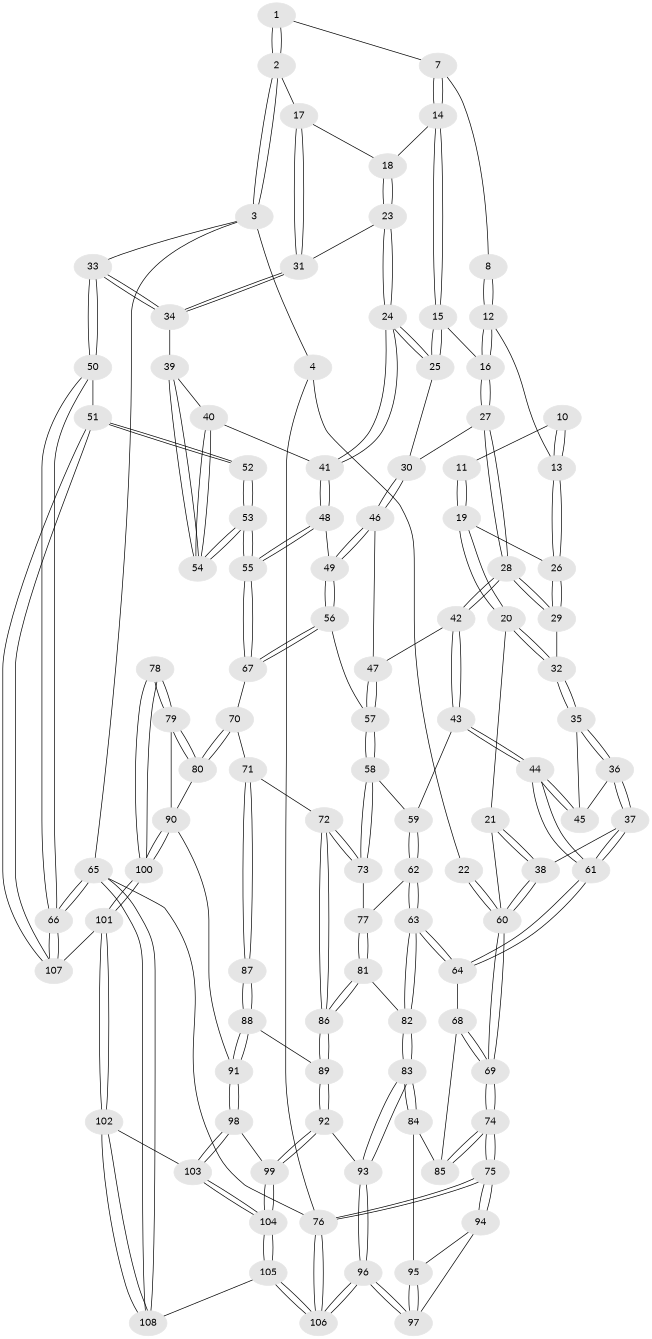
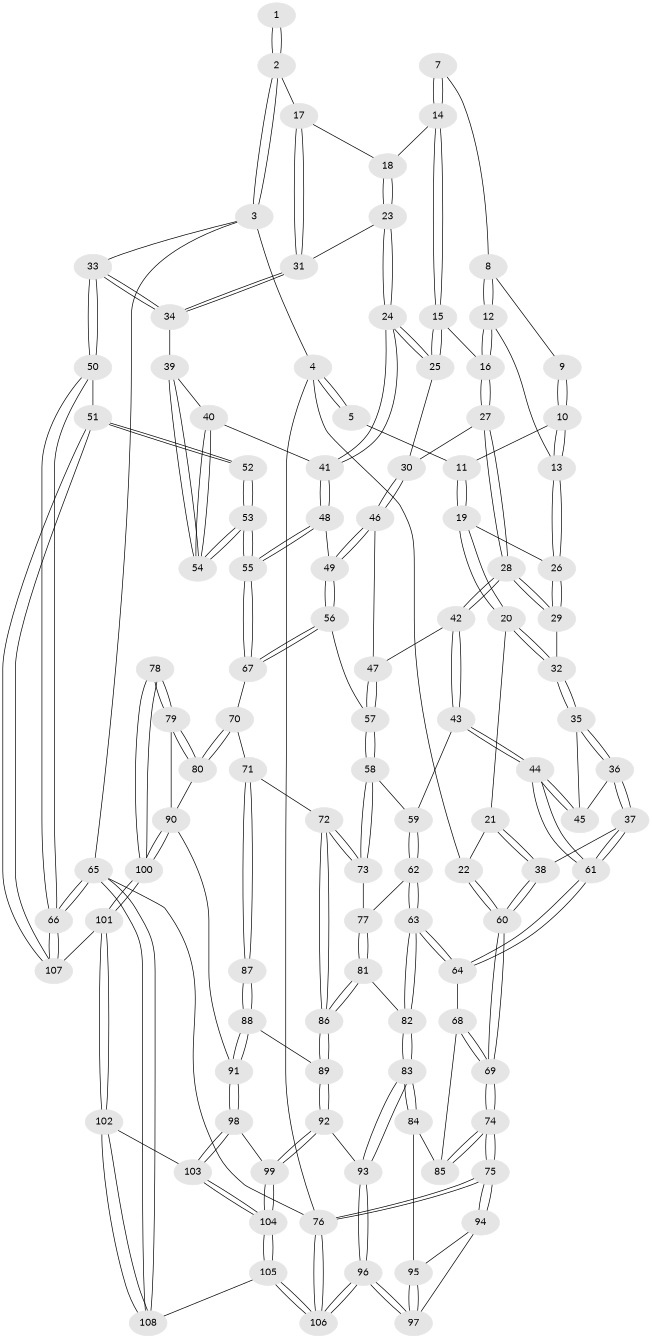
  graph {
    fontname=Lato
    node [color=gray90 fontname=Lato style=filled]
    edge [fontname=Lato]
    1
    2
    7
    3
    17
    8
    14
    4
    33
    65
    18
    31
+   5
    22
    76
    34
    50
    66
    108
    11
    60
    106
    19
+   9
    10
    12
    15
    13
    16
    26
    20
    27
    29
    25
    23
    30
    28
    24
    21
    32
    38
    35
    69
    41
    48
    46
    42
    43
    47
    49
    39
    36
    45
    51
    40
    54
    37
    61
    64
    55
    44
    59
    57
    62
    56
    58
    67
    52
    107
    53
    78
    79
    100
    70
    73
    77
    63
    74
    68
    82
    81
    83
    85
    71
    80
    75
    72
    87
    90
    86
    88
    89
    94
    95
    97
    101
    91
    84
    93
    96
    92
    98
    99
    103
    104
    105
    102
    1 -- 2
    1 -- 2
-   1 -- 7
    2 -- 3
    2 -- 3
    2 -- 17
    7 -- 8
    7 -- 14
    7 -- 14
    3 -- 4
    3 -- 33
    3 -- 65
    17 -- 18
    17 -- 31
    17 -- 31
+   8 -- 9
    8 -- 12
    8 -- 12
    14 -- 18
    14 -- 15
    14 -- 15
+   4 -- 5
+   4 -- 5
    4 -- 22
    4 -- 76
    33 -- 34
    33 -- 34
    33 -- 50
    33 -- 50
    65 -- 76
    65 -- 66
    65 -- 66
    65 -- 108
    65 -- 108
    18 -- 23
    18 -- 23
    31 -- 34
    31 -- 34
+   5 -- 11
    22 -- 60
    22 -- 60
    76 -- 106
    76 -- 106
    34 -- 39
    50 -- 66
    50 -- 66
    50 -- 51
    66 -- 107
    66 -- 107
    11 -- 19
    11 -- 19
    60 -- 69
    60 -- 69
    19 -- 26
    19 -- 20
    19 -- 20
+   9 -- 10
+   9 -- 10
    10 -- 11
    10 -- 13
    10 -- 13
    12 -- 13
    12 -- 16
    12 -- 16
    15 -- 16
    15 -- 25
    15 -- 25
    13 -- 26
    13 -- 26
    16 -- 27
    16 -- 27
    26 -- 29
    26 -- 29
    20 -- 21
    20 -- 32
    20 -- 32
    27 -- 30
    27 -- 28
    27 -- 28
    29 -- 32
    25 -- 30
    23 -- 31
    23 -- 24
    23 -- 24
    30 -- 46
    30 -- 46
    28 -- 29
    28 -- 29
    28 -- 42
    28 -- 42
    24 -- 25
    24 -- 25
    24 -- 41
    24 -- 41
-   21 -- 60
+   21 -- 22
    21 -- 38
    21 -- 38
    32 -- 35
    32 -- 35
    38 -- 60
    38 -- 60
    35 -- 36
    35 -- 36
    35 -- 45
    69 -- 74
    69 -- 74
    41 -- 48
    41 -- 48
    48 -- 49
    48 -- 55
    48 -- 55
    46 -- 47
    46 -- 49
    46 -- 49
    42 -- 43
    42 -- 43
    42 -- 47
    43 -- 44
    43 -- 44
    43 -- 59
    47 -- 57
    47 -- 57
    49 -- 56
    49 -- 56
    39 -- 40
    39 -- 54
    39 -- 54
    36 -- 45
    36 -- 37
    36 -- 37
    51 -- 52
    51 -- 52
    51 -- 107
    51 -- 107
    40 -- 41
    40 -- 54
    40 -- 54
    37 -- 38
    37 -- 61
    37 -- 61
    61 -- 64
    61 -- 64
    64 -- 68
    55 -- 67
    55 -- 67
    44 -- 45
    44 -- 45
    44 -- 61
    44 -- 61
    59 -- 62
    59 -- 62
    57 -- 58
    57 -- 58
    62 -- 77
    62 -- 63
    62 -- 63
    56 -- 57
    56 -- 67
    56 -- 67
    58 -- 59
    58 -- 73
    58 -- 73
    67 -- 70
    52 -- 53
    52 -- 53
    53 -- 54
    53 -- 54
    53 -- 55
    53 -- 55
    78 -- 79
    78 -- 79
    78 -- 100
    78 -- 100
    79 -- 80
    79 -- 80
    79 -- 90
    100 -- 101
    100 -- 101
    70 -- 71
    70 -- 80
    70 -- 80
    73 -- 77
    77 -- 81
    77 -- 81
    63 -- 64
    63 -- 64
    63 -- 82
    63 -- 82
    74 -- 85
    74 -- 85
    74 -- 75
    74 -- 75
    68 -- 69
    68 -- 69
    68 -- 85
    82 -- 83
    82 -- 83
    81 -- 82
    81 -- 86
    81 -- 86
    83 -- 84
    83 -- 84
    83 -- 93
    83 -- 93
    71 -- 72
    71 -- 87
    71 -- 87
    80 -- 90
    75 -- 76
    75 -- 76
    75 -- 94
    75 -- 94
    72 -- 73
    72 -- 73
    72 -- 86
    72 -- 86
    87 -- 88
    87 -- 88
    90 -- 100
    90 -- 100
    90 -- 91
    86 -- 89
    86 -- 89
    88 -- 89
    88 -- 91
    88 -- 91
    89 -- 92
    89 -- 92
    94 -- 95
    94 -- 97
    95 -- 97
    95 -- 97
    101 -- 107
    101 -- 102
    101 -- 102
    91 -- 98
    91 -- 98
    84 -- 85
    84 -- 95
    93 -- 96
    93 -- 96
    96 -- 106
    96 -- 106
    96 -- 97
    96 -- 97
    92 -- 93
    92 -- 99
    92 -- 99
    98 -- 99
    98 -- 103
    98 -- 103
    99 -- 104
    99 -- 104
    103 -- 104
    103 -- 104
    104 -- 105
    104 -- 105
    105 -- 108
    105 -- 106
    105 -- 106
    102 -- 108
    102 -- 108
    102 -- 103
  }
